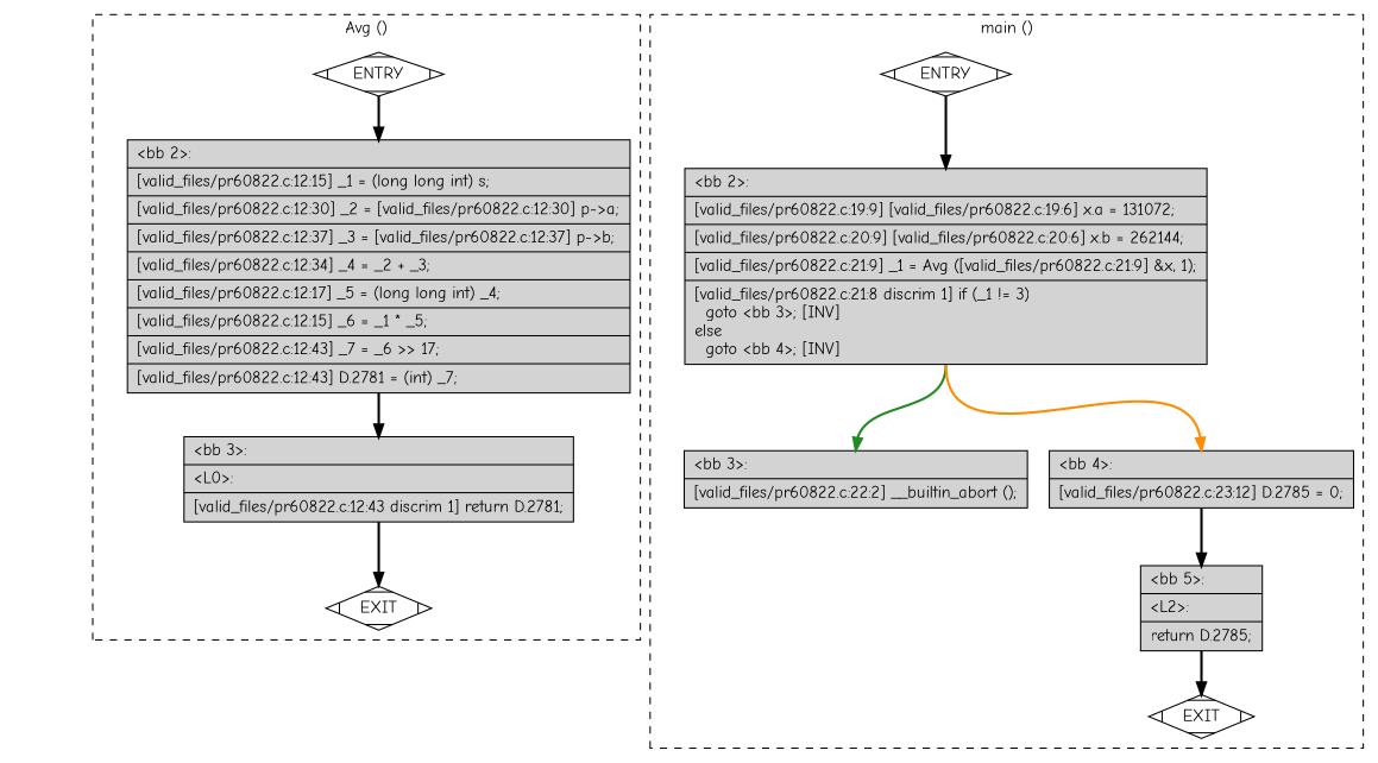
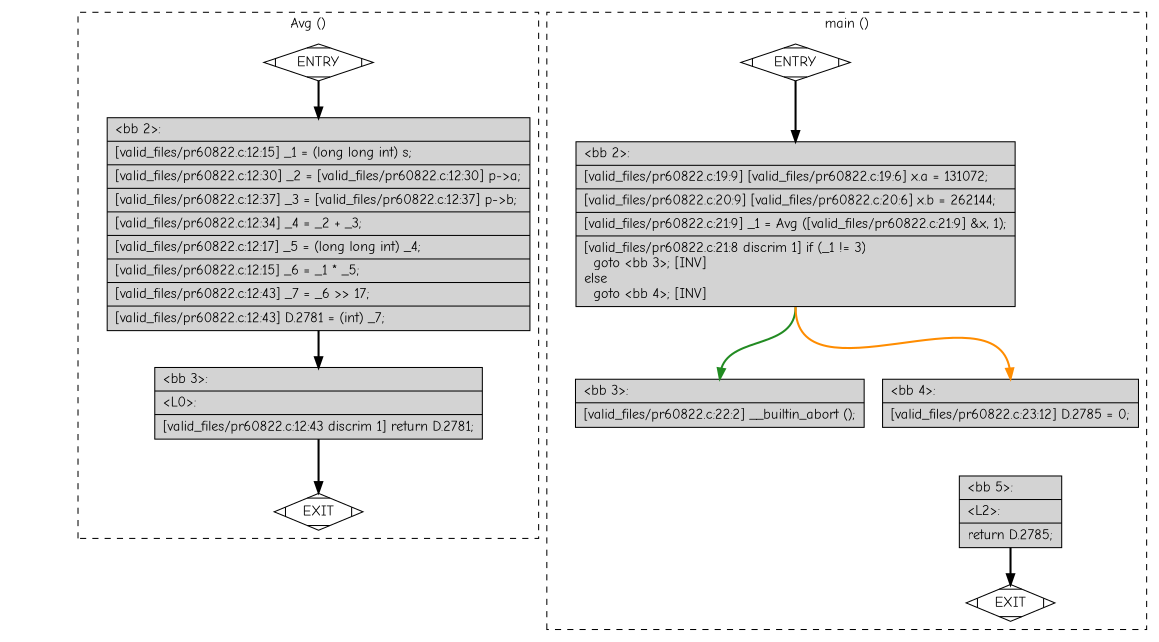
  digraph {
    fontname="Comic Neue"
    node [fillcolor=lightgrey shape=record style=filled fontname="Comic Neue"]
    edge [constraint=true headport=n style="solid,bold" tailport=s fontname="Comic Neue" color=black weight=100]
    n1 [fillcolor=white label=ENTRY shape=Mdiamond]
    n2 [fillcolor=white label=EXIT shape=Mdiamond]
    n3 [label="{\<bb\ 2\>:\l|[valid_files/pr60822.c:12:15]\ _1\ =\ (long\ long\ int)\ s;\l|[valid_files/pr60822.c:12:30]\ _2\ =\ [valid_files/pr60822.c:12:30]\ p-\>a;\l|[valid_files/pr60822.c:12:37]\ _3\ =\ [valid_files/pr60822.c:12:37]\ p-\>b;\l|[valid_files/pr60822.c:12:34]\ _4\ =\ _2\ +\ _3;\l|[valid_files/pr60822.c:12:17]\ _5\ =\ (long\ long\ int)\ _4;\l|[valid_files/pr60822.c:12:15]\ _6\ =\ _1\ *\ _5;\l|[valid_files/pr60822.c:12:43]\ _7\ =\ _6\ \>\>\ 17;\l|[valid_files/pr60822.c:12:43]\ D.2781\ =\ (int)\ _7;\l}"]
    n4 [label="{\<bb\ 3\>:\l|\<L0\>:\l|[valid_files/pr60822.c:12:43\ discrim\ 1]\ return\ D.2781;\l}"]
    n5 [fillcolor=white label=ENTRY shape=Mdiamond]
    n6 [fillcolor=white label=EXIT shape=Mdiamond]
    n7 [label="{\<bb\ 2\>:\l|[valid_files/pr60822.c:19:9]\ [valid_files/pr60822.c:19:6]\ x.a\ =\ 131072;\l|[valid_files/pr60822.c:20:9]\ [valid_files/pr60822.c:20:6]\ x.b\ =\ 262144;\l|[valid_files/pr60822.c:21:9]\ _1\ =\ Avg\ ([valid_files/pr60822.c:21:9]\ &x,\ 1);\l|[valid_files/pr60822.c:21:8\ discrim\ 1]\ if\ (_1\ !=\ 3)\l\ \ goto\ \<bb\ 3\>;\ [INV]\lelse\l\ \ goto\ \<bb\ 4\>;\ [INV]\l}"]
    n8 [label="{\<bb\ 3\>:\l|[valid_files/pr60822.c:22:2]\ __builtin_abort\ ();\l}"]
    n9 [label="{\<bb\ 4\>:\l|[valid_files/pr60822.c:23:12]\ D.2785\ =\ 0;\l}"]
    n10 [label="{\<bb\ 5\>:\l|\<L2\>:\l|return\ D.2785;\l}"]
    subgraph cluster_1 {
      color=black
      label="Avg ()"
      style=dashed
      n1
      n2
      n3
      n4
    }
    subgraph cluster_2 {
      color=black
      label="main ()"
      style=dashed
      n5
      n6
      n7
      n8
      n9
      n10
    }
    n1 -> n2 [style=invis color="" weight=""]
    n1 -> n3
    n3 -> n4
    n4 -> n2 [weight=10]
    n5 -> n6 [style=invis color="" weight=""]
    n5 -> n7
    n7 -> n8 [color=forestgreen weight=10]
    n7 -> n9 [color=darkorange weight=10]
-   n9 -> n10
    n10 -> n6 [weight=10]
  }
